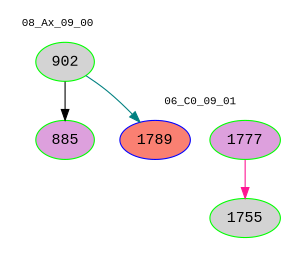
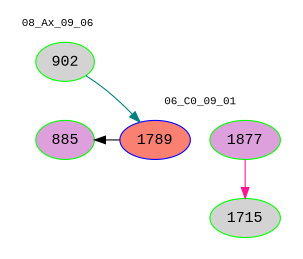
  digraph {
    fontname="Liberation Mono"
    node [color=green fillcolor=lightgrey fontname="Liberation Mono" style=filled]
    edge [fontname="Liberation Mono"]
    n1 [label=902]
    n2 [fillcolor=plum label=885]
-   n3 [fillcolor=plum label=1777]
-   n4 [label=1755]
+   n3 [fillcolor=plum label=1877]
+   n4 [label=1715]
    n5 [color=blue fillcolor=salmon label=1789]
    subgraph cluster_1 {
      color=white
      fontsize=10
-     label="08_Ax_09_00"
+     label="08_Ax_09_06"
      n1
      n2
    }
    subgraph cluster_2 {
      color=white
      fontsize=10
      label="06_C0_09_01"
      n3
      n4
      n5
    }
-   n1 -> n2 [color=black]
+   n5 -> n2 [color=black]
    n1 -> n5 [color=teal]
    n3 -> n4 [color=deeppink]
  }
